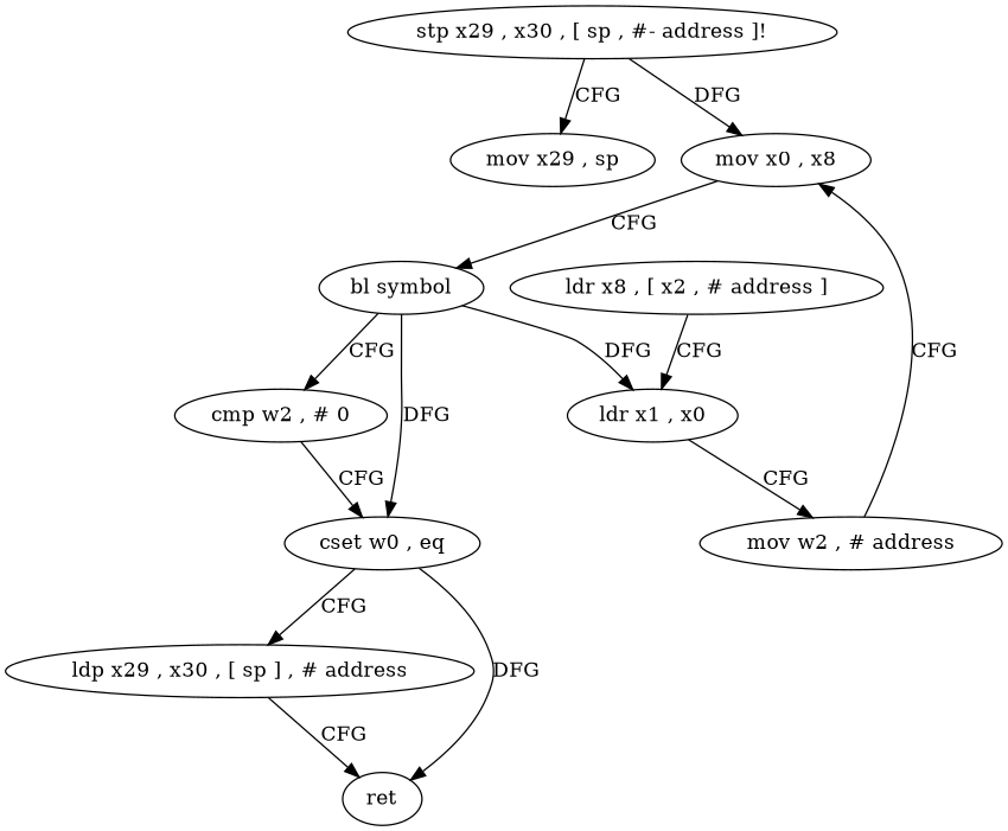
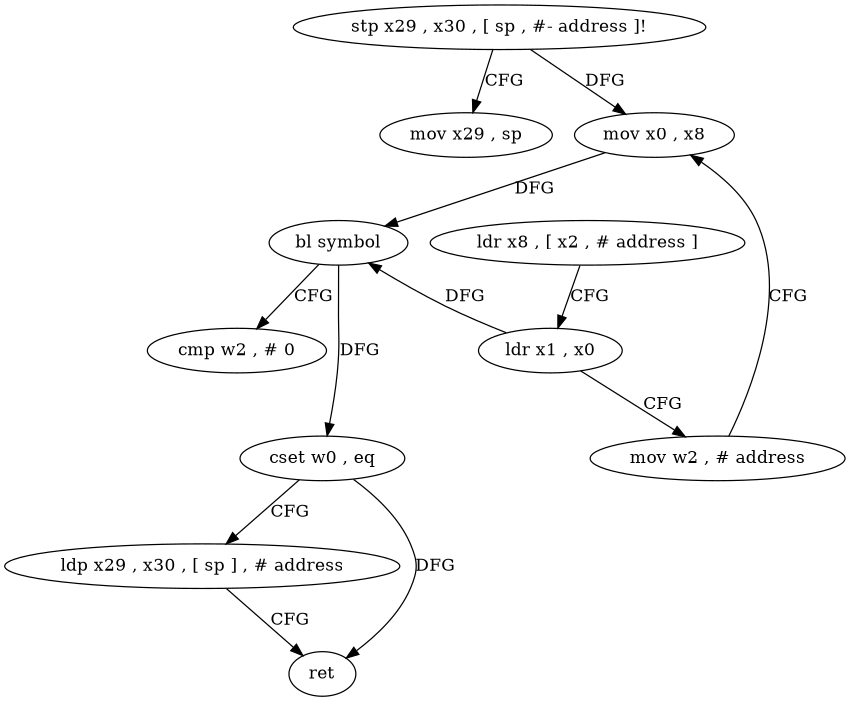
  digraph {
    n1 [label="stp x29 , x30 , [ sp , #- address ]!"]
    n2 [label="mov x29 , sp"]
    n3 [label="mov x0 , x8"]
    n4 [label="ldr x8 , [ x2 , # address ]"]
    n5 [label="ldr x1 , x0"]
    n6 [label="mov w2 , # address"]
    n7 [label="bl symbol"]
    n8 [label="cmp w2 , # 0"]
    n9 [label="cset w0 , eq"]
    n10 [label="ldp x29 , x30 , [ sp ] , # address"]
    n11 [label=ret]
    n1 -> n2 [label=CFG]
    n1 -> n3 [label=DFG]
-   n3 -> n7 [label=CFG]
+   n3 -> n7 [label=DFG]
    n4 -> n5 [label=CFG]
    n5 -> n6 [label=CFG]
-   n7 -> n5 [label=DFG]
+   n5 -> n7 [label=DFG]
    n6 -> n3 [label=CFG]
    n7 -> n8 [label=CFG]
    n7 -> n9 [label=DFG]
-   n8 -> n9 [label=CFG]
    n9 -> n10 [label=CFG]
    n9 -> n11 [label=DFG]
    n10 -> n11 [label=CFG]
  }
